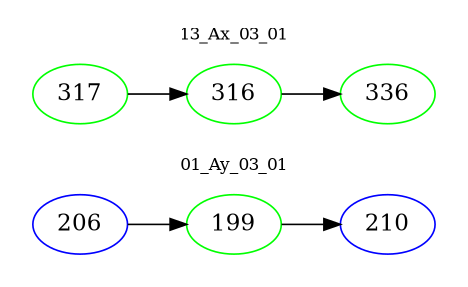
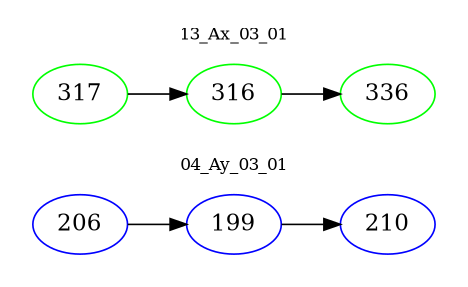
  digraph {
    rankdir=LR
    node [color=green]
    edge [color=black]
    n1 [color=blue label=206]
-   n2 [label=199]
+   n2 [color=blue label=199]
    n3 [color=blue label=210]
    n4 [label=317]
    n5 [label=316]
    n6 [label=336]
    subgraph cluster_1 {
      color=white
      fontsize=10
-     label="01_Ay_03_01"
+     label="04_Ay_03_01"
      n1
      n2
      n3
    }
    subgraph cluster_2 {
      color=white
      fontsize=10
      label="13_Ax_03_01"
      n4
      n5
      n6
    }
    n1 -> n2
    n2 -> n3
    n4 -> n5
    n5 -> n6
  }
